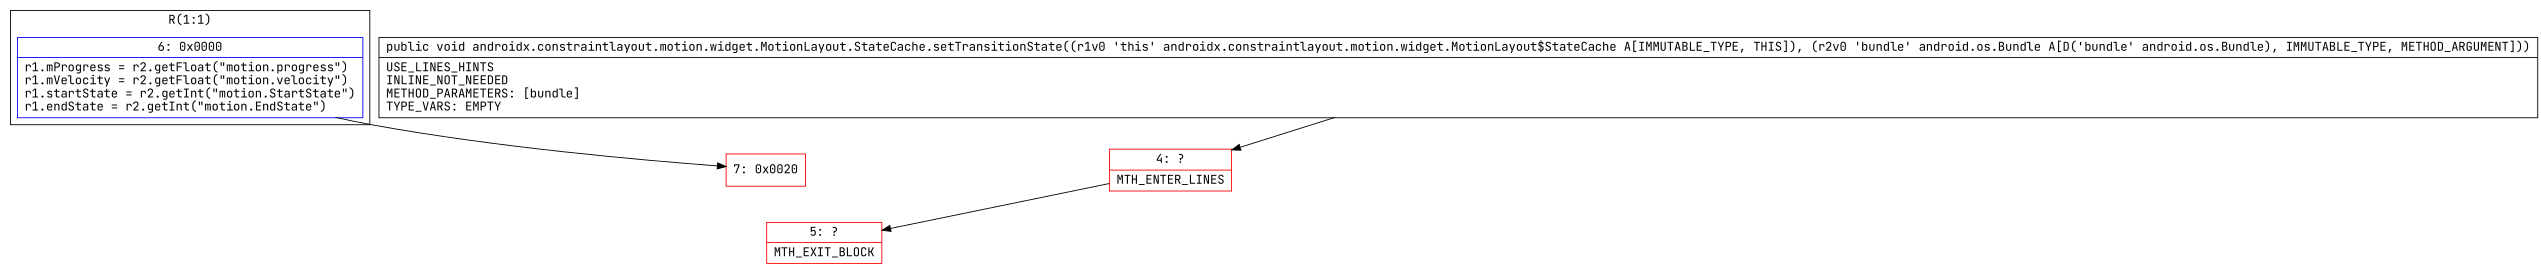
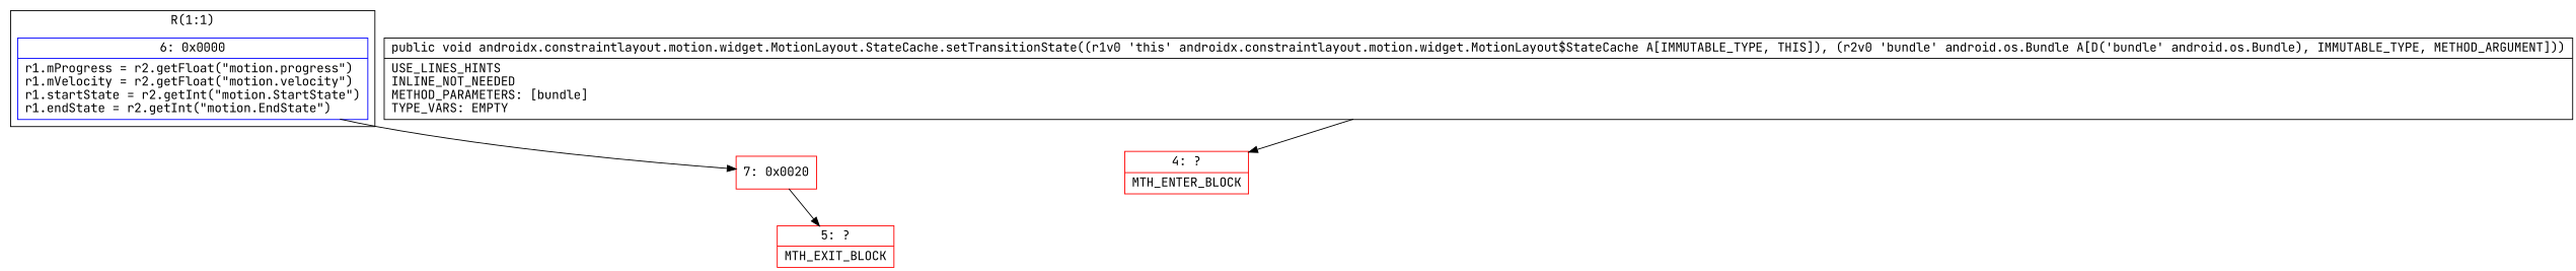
  digraph {
    fontname="JetBrains Mono"
    node [color=red fontname="JetBrains Mono" shape=record]
    edge [fontname="JetBrains Mono"]
    n1 [color=blue label="{6\:\ 0x0000|r1.mProgress = r2.getFloat(\"motion.progress\")\lr1.mVelocity = r2.getFloat(\"motion.velocity\")\lr1.startState = r2.getInt(\"motion.StartState\")\lr1.endState = r2.getInt(\"motion.EndState\")\l}"]
    n2 [label="{7\:\ 0x0020}"]
    n3 [label="{5\:\ ?|MTH_EXIT_BLOCK\l}"]
-   n4 [label="{4\:\ ?|MTH_ENTER_LINES\l}"]
+   n4 [label="{4\:\ ?|MTH_ENTER_BLOCK\l}"]
    n5 [label="{public void androidx.constraintlayout.motion.widget.MotionLayout.StateCache.setTransitionState((r1v0 'this' androidx.constraintlayout.motion.widget.MotionLayout$StateCache A[IMMUTABLE_TYPE, THIS]), (r2v0 'bundle' android.os.Bundle A[D('bundle' android.os.Bundle), IMMUTABLE_TYPE, METHOD_ARGUMENT]))  | USE_LINES_HINTS\lINLINE_NOT_NEEDED\lMETHOD_PARAMETERS: [bundle]\lTYPE_VARS: EMPTY\l}" color=""]
    subgraph cluster_1 {
      label="R(1:1)"
      n1
    }
    n1 -> n2
-   n4 -> n3
+   n2 -> n3
    n5 -> n4
  }
